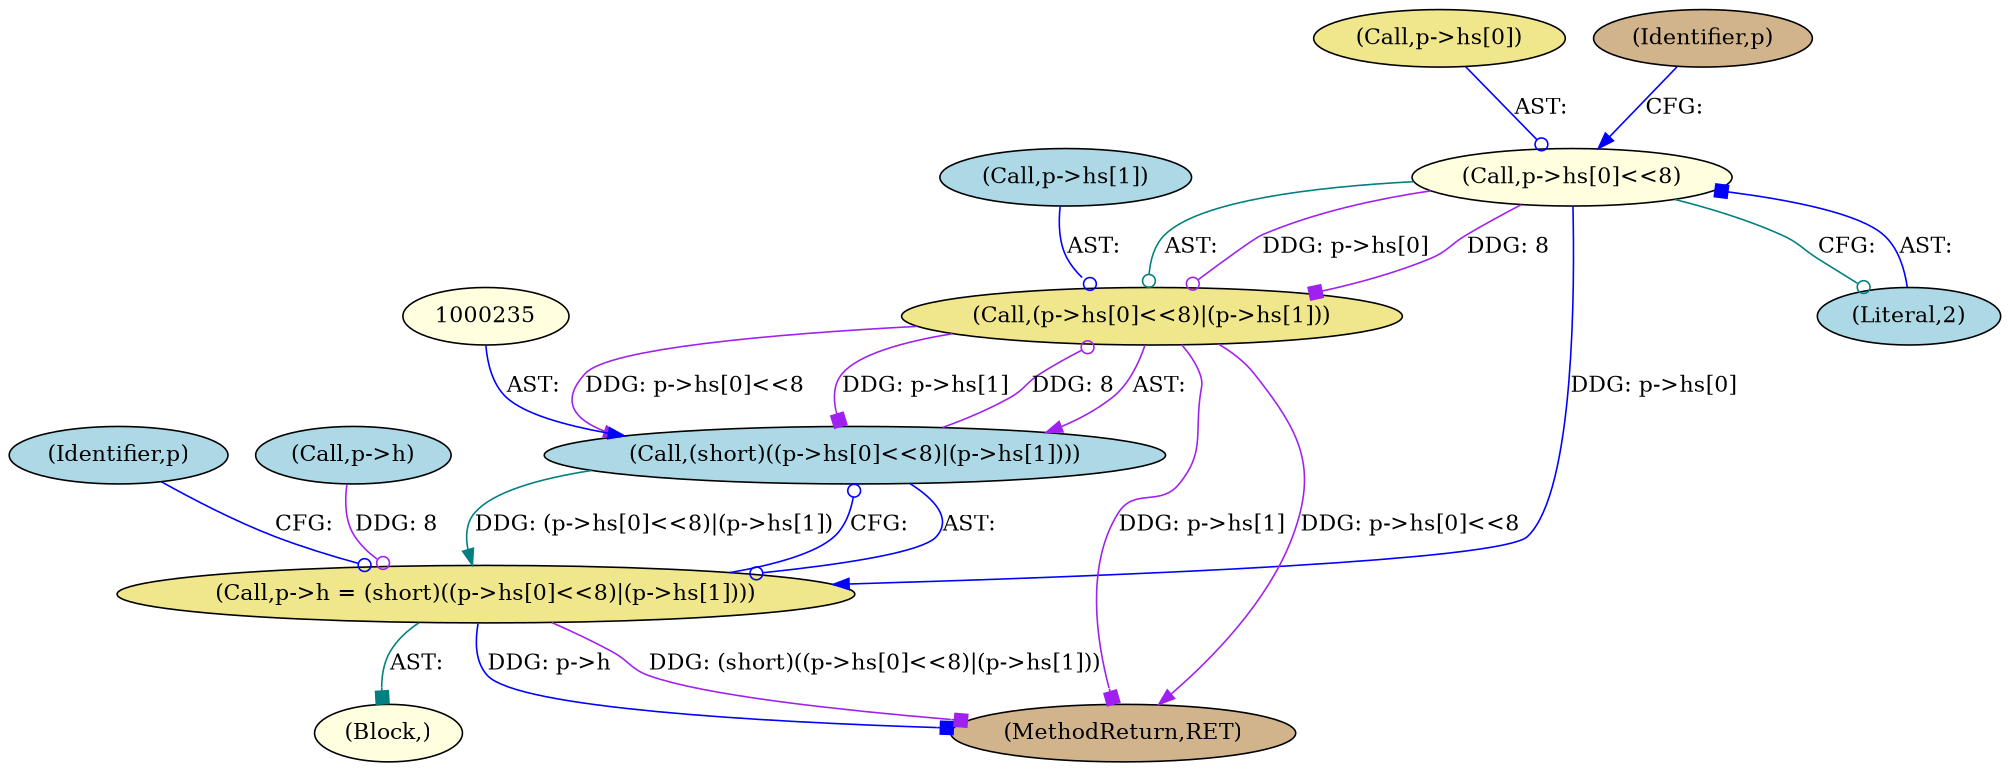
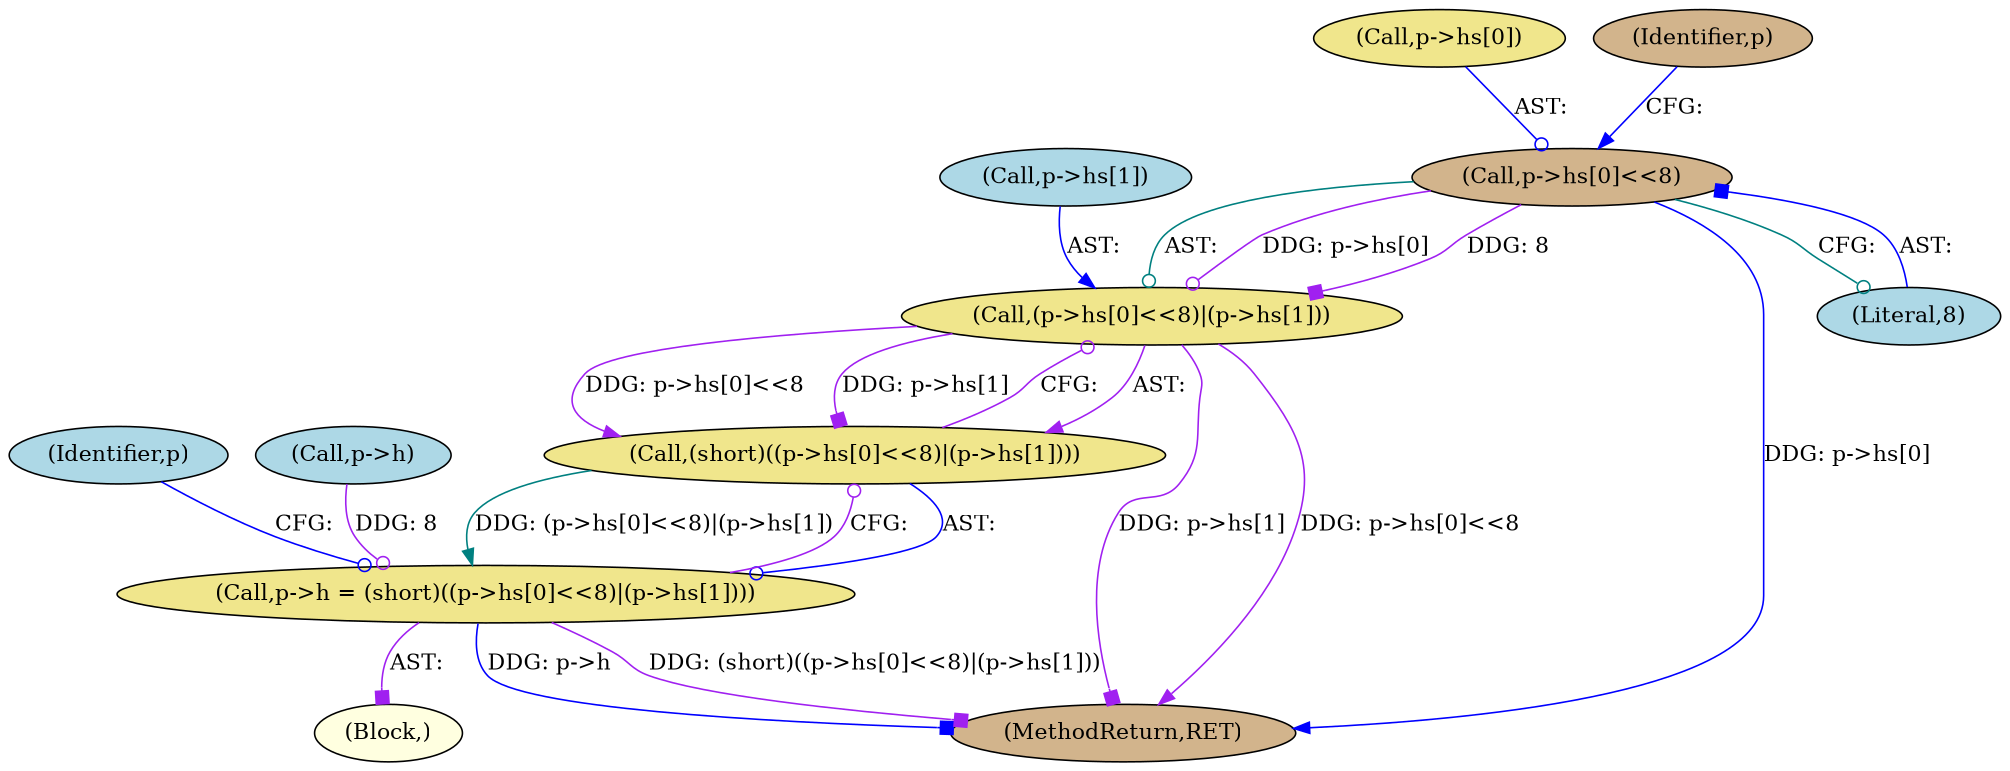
  digraph {
    node [fillcolor=khaki style=filled]
    edge [arrowhead=odot color=purple]
-   n1 [fillcolor=lightyellow label="(Call,p->hs[0]<<8)"]
+   n1 [fillcolor=tan label="(Call,p->hs[0]<<8)"]
    n2 [label="(Call,(p->hs[0]<<8)|(p->hs[1]))"]
    n3 [fillcolor=tan label="(MethodReturn,RET)"]
-   n4 [fillcolor=lightblue label="(Literal,2)"]
-   n5 [fillcolor=lightblue label="(Call,(short)((p->hs[0]<<8)|(p->hs[1])))"]
+   n4 [fillcolor=lightblue label="(Literal,8)"]
+   n5 [label="(Call,(short)((p->hs[0]<<8)|(p->hs[1])))"]
    n6 [label="(Call,p->h = (short)((p->hs[0]<<8)|(p->hs[1])))"]
    n7 [fillcolor=lightblue label="(Call,p->hs[1])"]
    n8 [fillcolor=lightyellow label="(Block,)"]
    n9 [label="(Call,p->hs[0])"]
    n10 [fillcolor=lightblue label="(Identifier,p)"]
    n11 [fillcolor=tan label="(Identifier,p)"]
    n12 [fillcolor=lightblue label="(Call,p->h)"]
-   1000235 [fillcolor=lightyellow]
    n1 -> n2 [color=teal label="AST: "]
    n1 -> n2 [label="DDG: p->hs[0]"]
    n1 -> n2 [arrowhead=box label="DDG: 8"]
-   n1 -> n6 [arrowhead=normal color=blue label="DDG: p->hs[0]"]
+   n1 -> n3 [arrowhead=normal color=blue label="DDG: p->hs[0]"]
    n1 -> n4 [color=teal label="CFG: "]
    n2 -> n3 [arrowhead=normal label="DDG: p->hs[0]<<8"]
    n2 -> n3 [arrowhead=box label="DDG: p->hs[1]"]
    n2 -> n5 [arrowhead=normal label="AST: "]
    n2 -> n5 [arrowhead=normal label="DDG: p->hs[0]<<8"]
    n2 -> n5 [arrowhead=box label="DDG: p->hs[1]"]
    n4 -> n1 [arrowhead=box color=blue label="AST: "]
-   n5 -> n2 [label="DDG: 8"]
+   n5 -> n2 [label="CFG: "]
    n5 -> n6 [color=blue label="AST: "]
    n5 -> n6 [arrowhead=normal color=teal label="DDG: (p->hs[0]<<8)|(p->hs[1])"]
    n6 -> n3 [arrowhead=box color=blue label="DDG: p->h"]
    n6 -> n3 [arrowhead=box label="DDG: (short)((p->hs[0]<<8)|(p->hs[1]))"]
-   n6 -> n5 [color=blue label="CFG: "]
-   n6 -> n8 [arrowhead=box color=teal label="AST: "]
-   n7 -> n2 [color=blue label="AST: "]
+   n6 -> n5 [label="CFG: "]
+   n6 -> n8 [arrowhead=box label="AST: "]
+   n7 -> n2 [arrowhead=normal color=blue label="AST: "]
    n9 -> n1 [color=blue label="AST: "]
    n10 -> n6 [color=blue label="CFG: "]
    n11 -> n1 [arrowhead=normal color=blue label="CFG: "]
    n12 -> n6 [label="DDG: 8"]
-   1000235 -> n5 [arrowhead=normal color=blue label="AST: "]
  }
